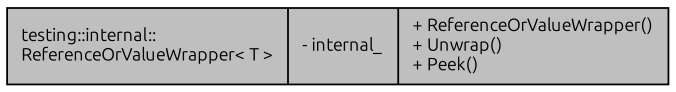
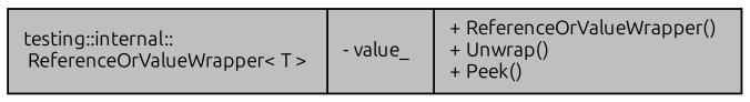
  digraph {
    rankdir=LR
    fontname=Ubuntu
-   n1 [color=black fillcolor=grey75 fontcolor=black fontname=Ubuntu fontsize=10 height=0.2 label="{testing::internal::\lReferenceOrValueWrapper\< T \>\n|- internal_\l|+ ReferenceOrValueWrapper()\l+ Unwrap()\l+ Peek()\l}" shape=record style=filled width=0.4]
+   n1 [color=black fillcolor=grey75 fontcolor=black fontname=Ubuntu fontsize=10 height=0.2 label="{testing::internal::\lReferenceOrValueWrapper\< T \>\n|- value_\l|+ ReferenceOrValueWrapper()\l+ Unwrap()\l+ Peek()\l}" shape=record style=filled width=0.4]
  }
